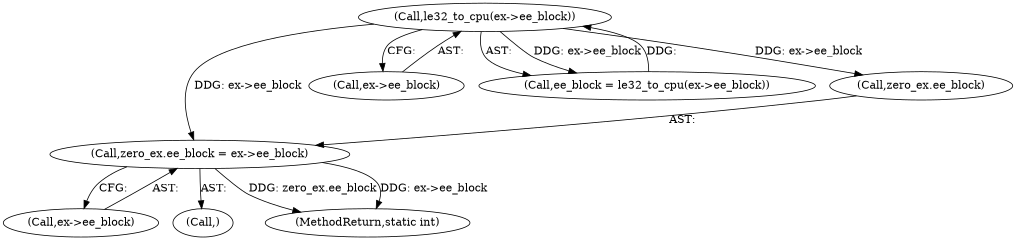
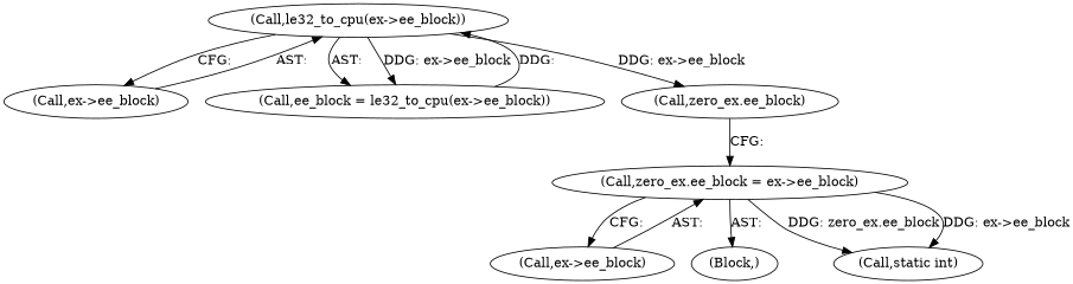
  digraph {
    n1 [label="(Call,zero_ex.ee_block = ex->ee_block)"]
    n2 [label="(Call,ex->ee_block)"]
-   n3 [label="(Call,)"]
-   n4 [label="(MethodReturn,static int)"]
+   n3 [label="(Block,)"]
+   n4 [label="(Call,static int)"]
    n5 [label="(Call,le32_to_cpu(ex->ee_block))"]
    n6 [label="(Call,ex->ee_block)"]
    n7 [label="(Call,ee_block = le32_to_cpu(ex->ee_block))"]
    n8 [label="(Call,zero_ex.ee_block)"]
    n1 -> n2 [label="CFG: "]
    n1 -> n3 [label="AST: "]
    n1 -> n4 [label="DDG: zero_ex.ee_block"]
    n1 -> n4 [label="DDG: ex->ee_block"]
    n2 -> n1 [label="AST: "]
-   n5 -> n1 [label="DDG: ex->ee_block"]
    n5 -> n6 [label="CFG: "]
    n5 -> n7 [label="AST: "]
    n5 -> n7 [label="DDG: ex->ee_block"]
    n5 -> n8 [label="DDG: ex->ee_block"]
    n6 -> n5 [label="AST: "]
    n7 -> n5 [label="DDG: "]
-   n8 -> n1 [label="AST: "]
+   n8 -> n1 [label="CFG: "]
  }
